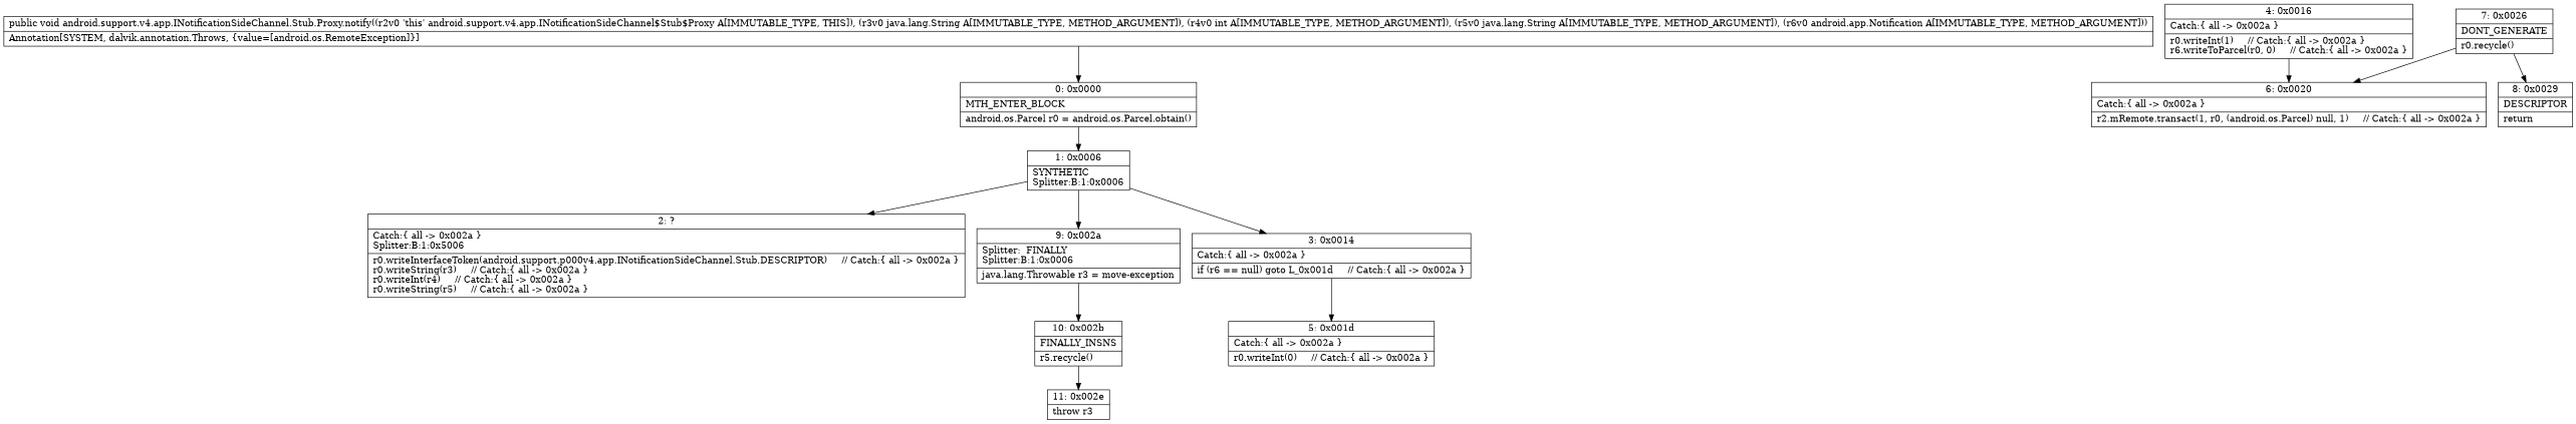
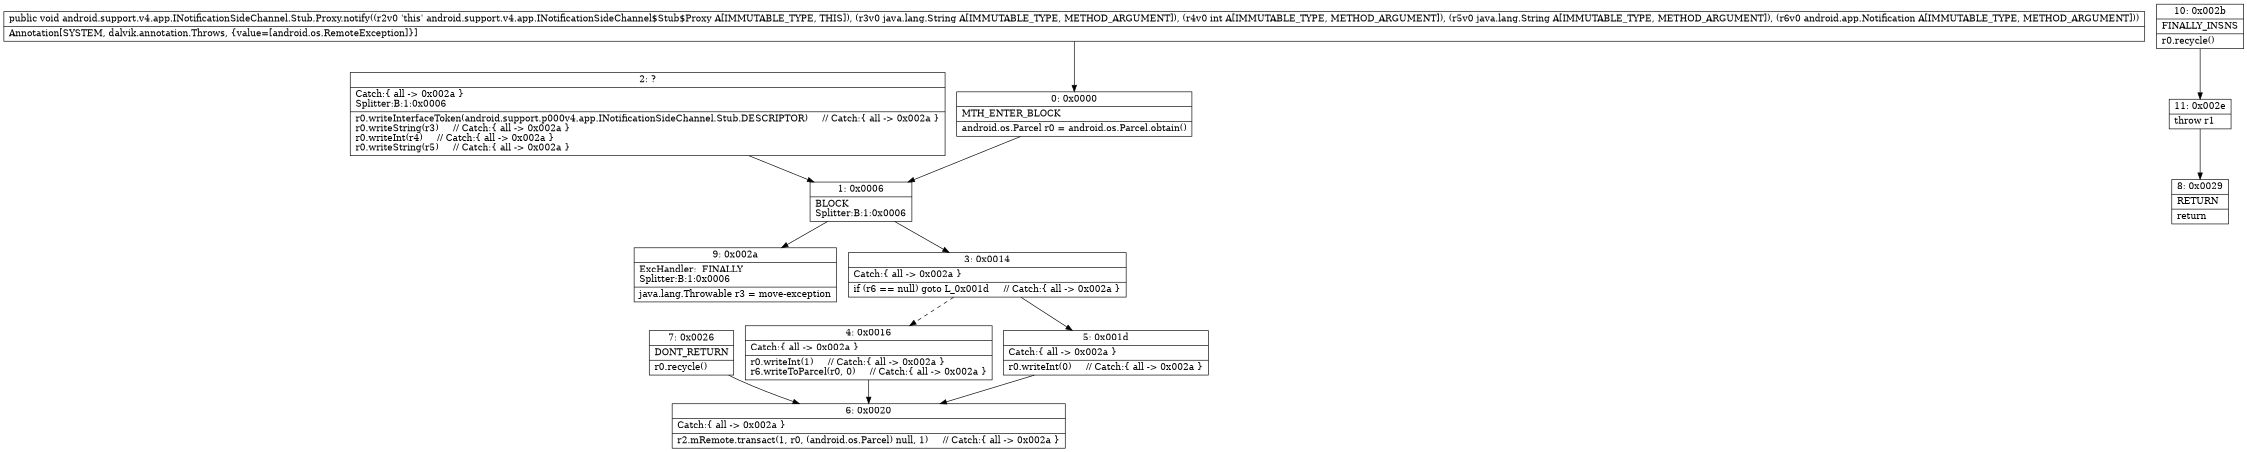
  digraph {
    node [shape=record]
    n1 [label="{0\:\ 0x0000|MTH_ENTER_BLOCK\l|android.os.Parcel r0 = android.os.Parcel.obtain()\l}"]
-   n2 [label="{1\:\ 0x0006|SYNTHETIC\lSplitter:B:1:0x0006\l}"]
-   n3 [label="{2\:\ ?|Catch:\{ all \-\> 0x002a \}\lSplitter:B:1:0x5006\l|r0.writeInterfaceToken(android.support.p000v4.app.INotificationSideChannel.Stub.DESCRIPTOR)     \/\/ Catch:\{ all \-\> 0x002a \}\lr0.writeString(r3)     \/\/ Catch:\{ all \-\> 0x002a \}\lr0.writeInt(r4)     \/\/ Catch:\{ all \-\> 0x002a \}\lr0.writeString(r5)     \/\/ Catch:\{ all \-\> 0x002a \}\l}"]
-   n4 [label="{9\:\ 0x002a|Splitter:  FINALLY\lSplitter:B:1:0x0006\l|java.lang.Throwable r3 = move\-exception\l}"]
+   n2 [label="{1\:\ 0x0006|BLOCK\lSplitter:B:1:0x0006\l}"]
+   n3 [label="{2\:\ ?|Catch:\{ all \-\> 0x002a \}\lSplitter:B:1:0x0006\l|r0.writeInterfaceToken(android.support.p000v4.app.INotificationSideChannel.Stub.DESCRIPTOR)     \/\/ Catch:\{ all \-\> 0x002a \}\lr0.writeString(r3)     \/\/ Catch:\{ all \-\> 0x002a \}\lr0.writeInt(r4)     \/\/ Catch:\{ all \-\> 0x002a \}\lr0.writeString(r5)     \/\/ Catch:\{ all \-\> 0x002a \}\l}"]
+   n4 [label="{9\:\ 0x002a|ExcHandler:  FINALLY\lSplitter:B:1:0x0006\l|java.lang.Throwable r3 = move\-exception\l}"]
    n5 [label="{3\:\ 0x0014|Catch:\{ all \-\> 0x002a \}\l|if (r6 == null) goto L_0x001d     \/\/ Catch:\{ all \-\> 0x002a \}\l}"]
-   n6 [label="{10\:\ 0x002b|FINALLY_INSNS\l|r5.recycle()\l}"]
+   n6 [label="{10\:\ 0x002b|FINALLY_INSNS\l|r0.recycle()\l}"]
    n7 [label="{4\:\ 0x0016|Catch:\{ all \-\> 0x002a \}\l|r0.writeInt(1)     \/\/ Catch:\{ all \-\> 0x002a \}\lr6.writeToParcel(r0, 0)     \/\/ Catch:\{ all \-\> 0x002a \}\l}"]
    n8 [label="{5\:\ 0x001d|Catch:\{ all \-\> 0x002a \}\l|r0.writeInt(0)     \/\/ Catch:\{ all \-\> 0x002a \}\l}"]
    n9 [label="{6\:\ 0x0020|Catch:\{ all \-\> 0x002a \}\l|r2.mRemote.transact(1, r0, (android.os.Parcel) null, 1)     \/\/ Catch:\{ all \-\> 0x002a \}\l}"]
-   n10 [label="{7\:\ 0x0026|DONT_GENERATE\l|r0.recycle()\l}"]
-   n11 [label="{8\:\ 0x0029|DESCRIPTOR\l|return\l}"]
-   n12 [label="{11\:\ 0x002e|throw r3\l}"]
+   n10 [label="{7\:\ 0x0026|DONT_RETURN\l|r0.recycle()\l}"]
+   n11 [label="{8\:\ 0x0029|RETURN\l|return\l}"]
+   n12 [label="{11\:\ 0x002e|throw r1\l}"]
    n13 [label="{public void android.support.v4.app.INotificationSideChannel.Stub.Proxy.notify((r2v0 'this' android.support.v4.app.INotificationSideChannel$Stub$Proxy A[IMMUTABLE_TYPE, THIS]), (r3v0 java.lang.String A[IMMUTABLE_TYPE, METHOD_ARGUMENT]), (r4v0 int A[IMMUTABLE_TYPE, METHOD_ARGUMENT]), (r5v0 java.lang.String A[IMMUTABLE_TYPE, METHOD_ARGUMENT]), (r6v0 android.app.Notification A[IMMUTABLE_TYPE, METHOD_ARGUMENT]))  | Annotation[SYSTEM, dalvik.annotation.Throws, \{value=[android.os.RemoteException]\}]\l}"]
    n1 -> n2
-   n2 -> n3
+   n3 -> n2
    n2 -> n4
    n2 -> n5
-   n4 -> n6
+   n5 -> n7 [style=dashed]
    n5 -> n8
    n6 -> n12
    n7 -> n9
+   n8 -> n9
    n10 -> n9
-   n10 -> n11
+   n12 -> n11
    n13 -> n1
  }
